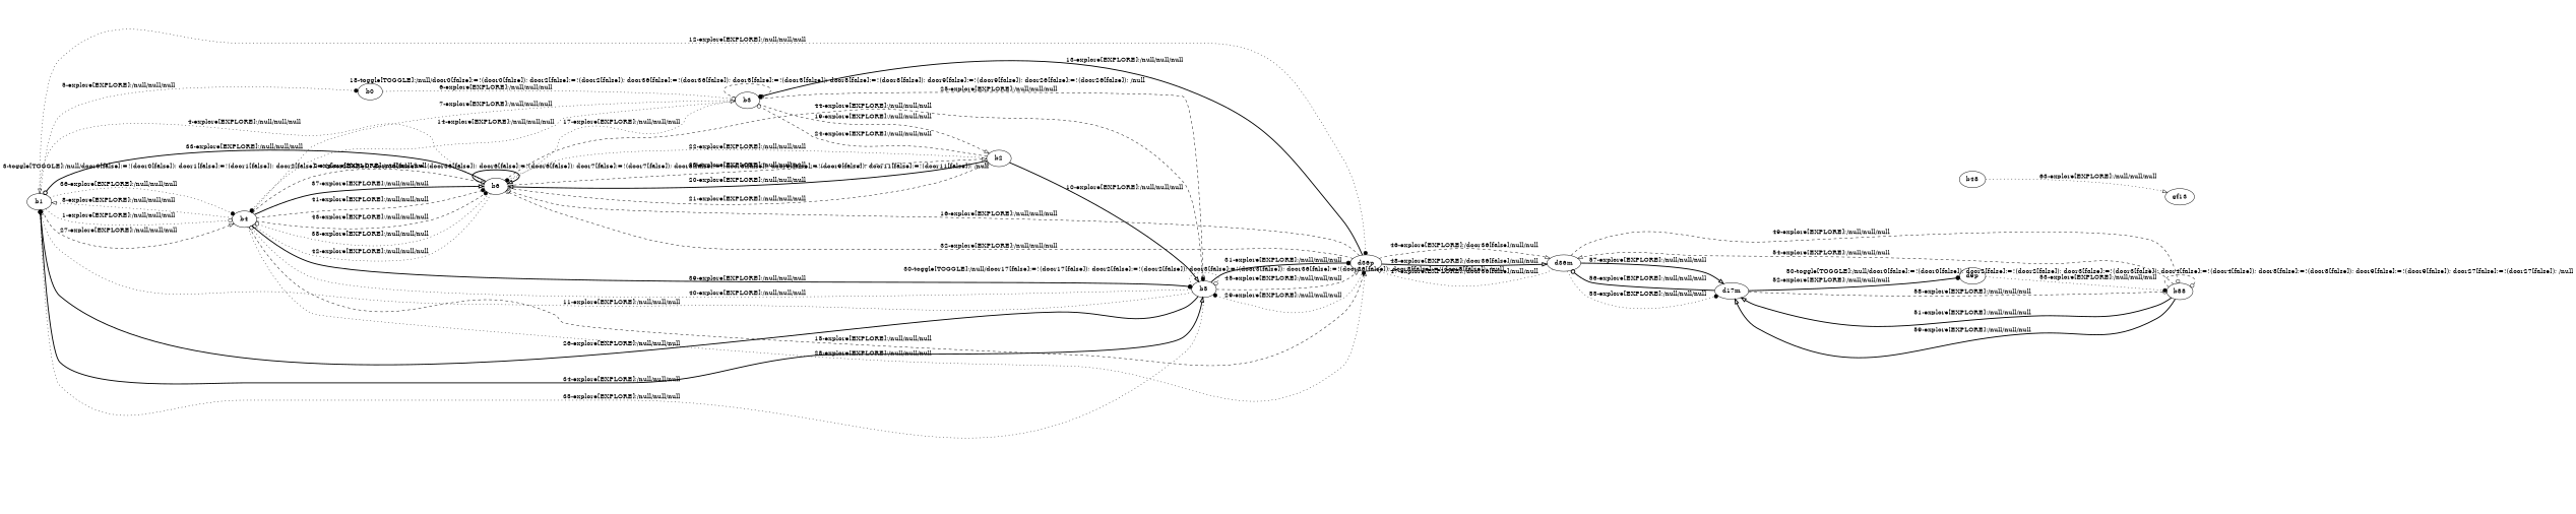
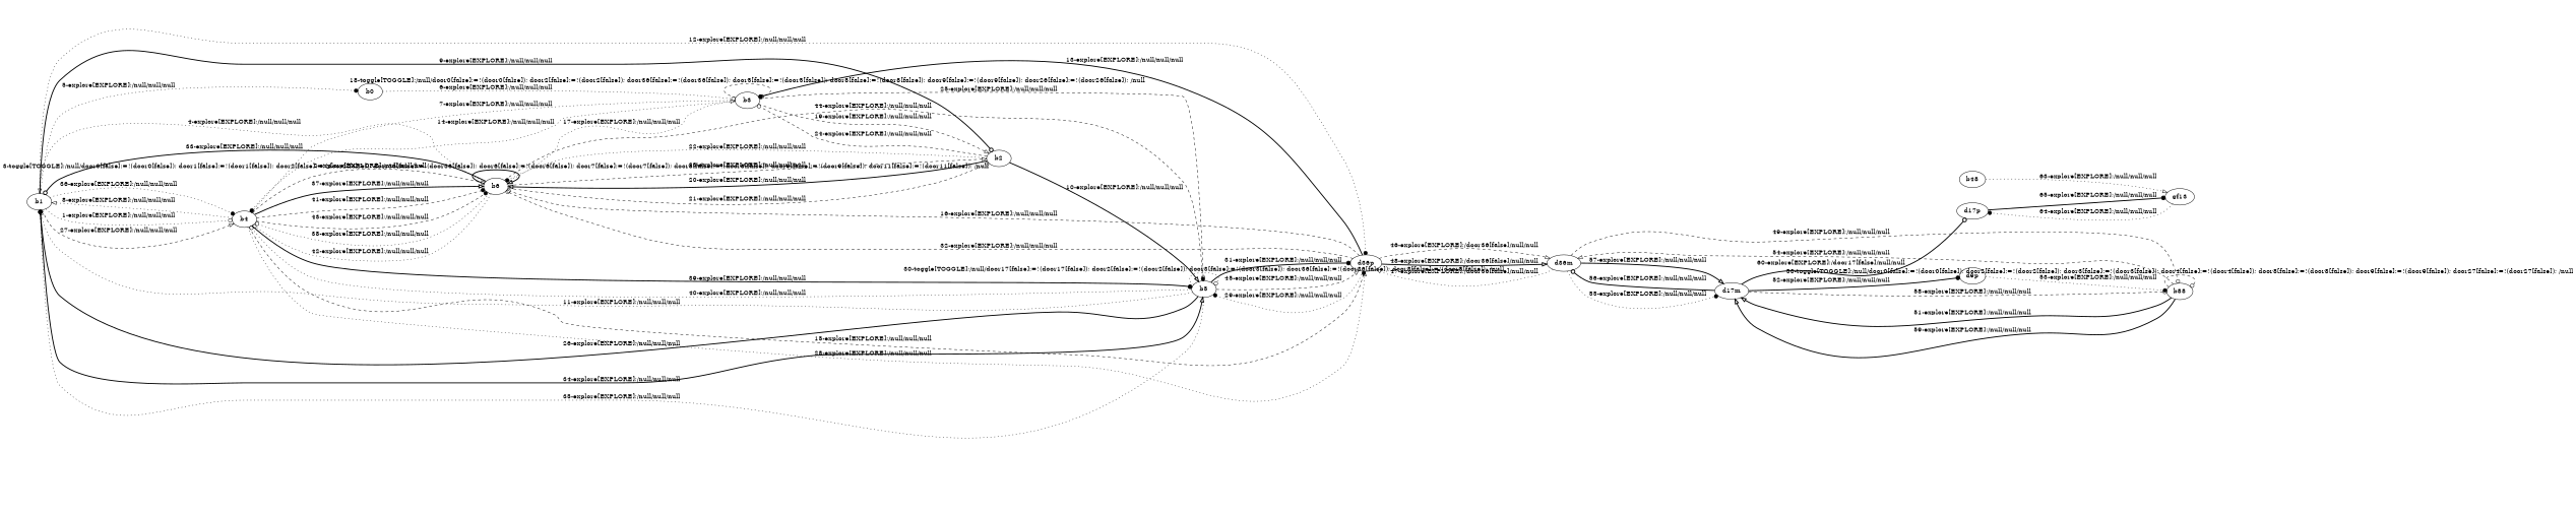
  digraph {
    rankdir=LR
    edge [arrowhead=onormal style=dotted]
    b1
    b4
    b0
    b2
    b5
    d36p
    b6
    b3
    d36m
    b88
    d17m
    d9p
+   d17p
    gf13
    b48
    b1 -> b4 [arrowhead=odot label="1-explore[EXPLORE];/null/null/null"]
    b1 -> b4 [label="27-explore[EXPLORE];/null/null/null" style=dashed]
    b1 -> b4 [arrowhead=dot label="36-explore[EXPLORE];/null/null/null"]
    b1 -> b0 [arrowhead=dot label="5-explore[EXPLORE];/null/null/null"]
+   b1 -> b2 [arrowhead=odot label="9-explore[EXPLORE];/null/null/null" style=bold]
    b1 -> b5 [label="34-explore[EXPLORE];/null/null/null" style=bold]
    b1 -> d36p [arrowhead=dot label="12-explore[EXPLORE];/null/null/null"]
    b4 -> b1 [label="8-explore[EXPLORE];/null/null/null"]
    b4 -> b5 [arrowhead=dot label="39-explore[EXPLORE];/null/null/null" style=bold]
    b4 -> d36p [arrowhead=dot label="15-explore[EXPLORE];/null/null/null" style=dashed]
    b4 -> d36p [label="28-explore[EXPLORE];/null/null/null"]
    b4 -> b6 [arrowhead=odot label="2-explore[EXPLORE];/null/null/null" style=dashed]
    b4 -> b6 [label="37-explore[EXPLORE];/null/null/null" style=bold]
    b4 -> b6 [arrowhead=dot label="41-explore[EXPLORE];/null/null/null" style=dashed]
    b4 -> b6 [arrowhead=dot label="43-explore[EXPLORE];/null/null/null" style=dashed]
    b0 -> b3 [arrowhead=odot label="6-explore[EXPLORE];/null/null/null"]
    b2 -> b5 [label="10-explore[EXPLORE];/null/null/null" style=bold]
    b2 -> b6 [label="20-explore[EXPLORE];/null/null/null" style=bold]
    b2 -> b6 [arrowhead=dot label="22-explore[EXPLORE];/null/null/null"]
    b2 -> b3 [arrowhead=odot label="24-explore[EXPLORE];/null/null/null" style=dashed]
    b5 -> b1 [label="11-explore[EXPLORE];/null/null/null"]
    b5 -> b1 [arrowhead=dot label="26-explore[EXPLORE];/null/null/null" style=bold]
    b5 -> b1 [arrowhead=dot label="35-explore[EXPLORE];/null/null/null"]
    b5 -> b4 [arrowhead=odot label="40-explore[EXPLORE];/null/null/null"]
    b5 -> b5 [arrowhead=odot label="30-toggle[TOGGLE];/null/door17[false]:=!(door17[false]); door2[false]:=!(door2[false]); door3[false]:=!(door3[false]); door36[false]:=!(door36[false]); door8[false]:=!(door8[false]); /null"]
    b5 -> d36p [arrowhead=dot label="31-explore[EXPLORE];/null/null/null" style=bold]
    b5 -> d36p [label="45-explore[EXPLORE];/null/null/null" style=dashed]
    d36p -> b5 [arrowhead=dot label="29-explore[EXPLORE];/null/null/null"]
    d36p -> b6 [arrowhead=odot label="16-explore[EXPLORE];/null/null/null" style=dashed]
    d36p -> b6 [arrowhead=odot label="32-explore[EXPLORE];/null/null/null" style=dashed]
    d36p -> b3 [arrowhead=dot label="13-explore[EXPLORE];/null/null/null" style=bold]
    d36p -> d36m [label="46-explore[EXPLORE];/door36[false]/null/null" style=dashed]
    d36p -> d36m [label="48-explore[EXPLORE];/door36[false]/null/null" style=bold]
    b6 -> b1 [label="4-explore[EXPLORE];/null/null/null"]
    b6 -> b1 [arrowhead=odot label="33-explore[EXPLORE];/null/null/null" style=bold]
    b6 -> b4 [arrowhead=odot label="38-explore[EXPLORE];/null/null/null"]
    b6 -> b4 [arrowhead=odot label="42-explore[EXPLORE];/null/null/null"]
    b6 -> b2 [arrowhead=odot label="21-explore[EXPLORE];/null/null/null" style=dashed]
    b6 -> b2 [label="23-explore[EXPLORE];/null/null/null" style=dashed]
    b6 -> b5 [arrowhead=dot label="44-explore[EXPLORE];/null/null/null" style=dashed]
    b6 -> b6 [label="3-toggle[TOGGLE];/null/door0[false]:=!(door0[false]); door1[false]:=!(door1[false]); door2[false]:=!(door2[false]); door36[false]:=!(door36[false]); door6[false]:=!(door6[false]); door7[false]:=!(door7[false]); door8[false]:=!(door8[false]); door9[false]:=!(door9[false]); door11[false]:=!(door11[false]); /null" style=bold]
    b6 -> b3 [label="17-explore[EXPLORE];/null/null/null"]
    b3 -> b4 [arrowhead=odot label="7-explore[EXPLORE];/null/null/null"]
    b3 -> b4 [arrowhead=dot label="14-explore[EXPLORE];/null/null/null"]
    b3 -> b2 [label="19-explore[EXPLORE];/null/null/null" style=dashed]
    b3 -> b5 [label="25-explore[EXPLORE];/null/null/null" style=dashed]
    b3 -> b3 [label="18-toggle[TOGGLE];/null/door0[false]:=!(door0[false]); door2[false]:=!(door2[false]); door36[false]:=!(door36[false]); door5[false]:=!(door5[false]); door8[false]:=!(door8[false]); door9[false]:=!(door9[false]); door26[false]:=!(door26[false]); /null" style=dashed]
    d36m -> d36p [label="47-explore[EXPLORE];/door36[false]/null/null"]
    d36m -> b88 [arrowhead=odot label="49-explore[EXPLORE];/null/null/null" style=dashed]
    d36m -> d17m [arrowhead=dot label="55-explore[EXPLORE];/null/null/null"]
    d36m -> d17m [label="57-explore[EXPLORE];/null/null/null" style=bold]
    b88 -> d36m [label="54-explore[EXPLORE];/null/null/null" style=dashed]
    b88 -> b88 [arrowhead=odot label="50-toggle[TOGGLE];/null/door0[false]:=!(door0[false]); door2[false]:=!(door2[false]); door3[false]:=!(door3[false]); door4[false]:=!(door4[false]); door8[false]:=!(door8[false]); door9[false]:=!(door9[false]); door27[false]:=!(door27[false]); /null" style=dashed]
    b88 -> d17m [label="51-explore[EXPLORE];/null/null/null" style=bold]
    b88 -> d17m [label="59-explore[EXPLORE];/null/null/null" style=bold]
    d17m -> d36m [arrowhead=odot label="56-explore[EXPLORE];/null/null/null" style=bold]
    d17m -> b88 [arrowhead=odot label="58-explore[EXPLORE];/null/null/null" style=dashed]
    d17m -> d9p [arrowhead=dot label="52-explore[EXPLORE];/null/null/null" style=bold]
+   d17m -> d17p [arrowhead=odot label="60-explore[EXPLORE];/door17[false]/null/null" style=bold]
    d9p -> b88 [arrowhead=dot label="53-explore[EXPLORE];/null/null/null"]
+   d17p -> gf13 [arrowhead=dot label="65-explore[EXPLORE];/null/null/null" style=bold]
+   gf13 -> d17p [arrowhead=dot label="64-explore[EXPLORE];/null/null/null"]
    b48 -> gf13 [label="63-explore[EXPLORE];/null/null/null"]
  }
